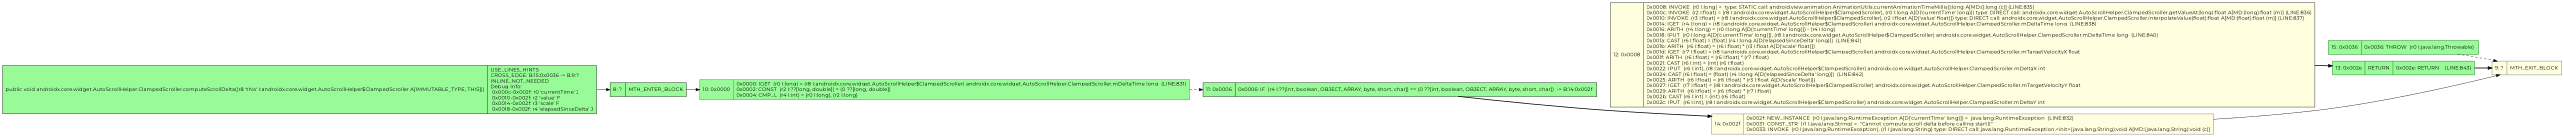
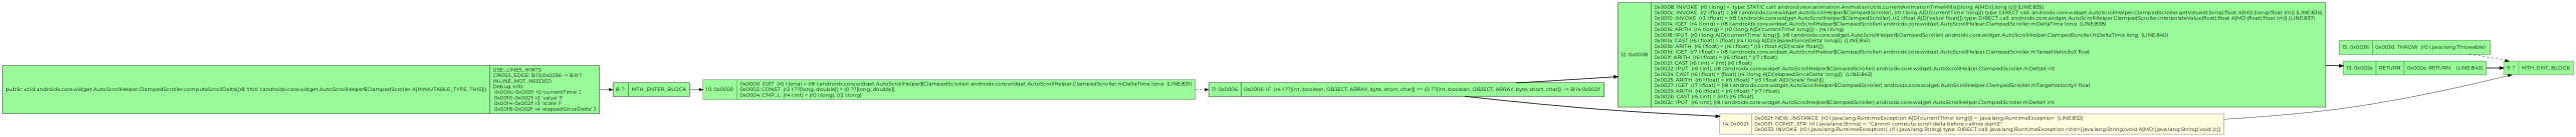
  digraph {
    fontname=Montserrat
    rankdir=LR
    node [color=black fillcolor=palegreen fontname=Montserrat shape=record style=filled]
    edge [fontname=Montserrat style=bold]
    n1 [label="{8\:\ ?|MTH_ENTER_BLOCK\l}"]
    n2 [color=gray40 label="{10\:\ 0x0000|0x0000: IGET  (r0 I:long) = (r8 I:androidx.core.widget.AutoScrollHelper$ClampedScroller) androidx.core.widget.AutoScrollHelper.ClampedScroller.mDeltaTime long  (LINE:831)\l0x0002: CONST  (r2 I:??[long, double]) = (0 ??[long, double]) \l0x0004: CMP_L  (r4 I:int) = (r0 I:long), (r2 I:long) \l}"]
    n3 [label="{11\:\ 0x0006|0x0006: IF  (r4 I:??[int, boolean, OBJECT, ARRAY, byte, short, char]) == (0 ??[int, boolean, OBJECT, ARRAY, byte, short, char])  \-\> B:14:0x002f \l}"]
-   n4 [fillcolor=lightyellow label="{12\:\ 0x0008|0x0008: INVOKE  (r0 I:long) =  type: STATIC call: android.view.animation.AnimationUtils.currentAnimationTimeMillis():long A[MD:():long (c)] (LINE:835)\l0x000c: INVOKE  (r2 I:float) = (r8 I:androidx.core.widget.AutoScrollHelper$ClampedScroller), (r0 I:long A[D('currentTime' long)]) type: DIRECT call: androidx.core.widget.AutoScrollHelper.ClampedScroller.getValueAt(long):float A[MD:(long):float (m)] (LINE:836)\l0x0010: INVOKE  (r3 I:float) = (r8 I:androidx.core.widget.AutoScrollHelper$ClampedScroller), (r2 I:float A[D('value' float)]) type: DIRECT call: androidx.core.widget.AutoScrollHelper.ClampedScroller.interpolateValue(float):float A[MD:(float):float (m)] (LINE:837)\l0x0014: IGET  (r4 I:long) = (r8 I:androidx.core.widget.AutoScrollHelper$ClampedScroller) androidx.core.widget.AutoScrollHelper.ClampedScroller.mDeltaTime long  (LINE:838)\l0x0016: ARITH  (r4 I:long) = (r0 I:long A[D('currentTime' long)]) \- (r4 I:long) \l0x0018: IPUT  (r0 I:long A[D('currentTime' long)]), (r8 I:androidx.core.widget.AutoScrollHelper$ClampedScroller) androidx.core.widget.AutoScrollHelper.ClampedScroller.mDeltaTime long  (LINE:840)\l0x001a: CAST (r6 I:float) = (float) (r4 I:long A[D('elapsedSinceDelta' long)])  (LINE:841)\l0x001b: ARITH  (r6 I:float) = (r6 I:float) * (r3 I:float A[D('scale' float)]) \l0x001d: IGET  (r7 I:float) = (r8 I:androidx.core.widget.AutoScrollHelper$ClampedScroller) androidx.core.widget.AutoScrollHelper.ClampedScroller.mTargetVelocityX float \l0x001f: ARITH  (r6 I:float) = (r6 I:float) * (r7 I:float) \l0x0021: CAST (r6 I:int) = (int) (r6 I:float) \l0x0022: IPUT  (r6 I:int), (r8 I:androidx.core.widget.AutoScrollHelper$ClampedScroller) androidx.core.widget.AutoScrollHelper.ClampedScroller.mDeltaX int \l0x0024: CAST (r6 I:float) = (float) (r4 I:long A[D('elapsedSinceDelta' long)])  (LINE:842)\l0x0025: ARITH  (r6 I:float) = (r6 I:float) * (r3 I:float A[D('scale' float)]) \l0x0027: IGET  (r7 I:float) = (r8 I:androidx.core.widget.AutoScrollHelper$ClampedScroller) androidx.core.widget.AutoScrollHelper.ClampedScroller.mTargetVelocityY float \l0x0029: ARITH  (r6 I:float) = (r6 I:float) * (r7 I:float) \l0x002b: CAST (r6 I:int) = (int) (r6 I:float) \l0x002c: IPUT  (r6 I:int), (r8 I:androidx.core.widget.AutoScrollHelper$ClampedScroller) androidx.core.widget.AutoScrollHelper.ClampedScroller.mDeltaY int \l}"]
+   n4 [label="{12\:\ 0x0008|0x0008: INVOKE  (r0 I:long) =  type: STATIC call: android.view.animation.AnimationUtils.currentAnimationTimeMillis():long A[MD:():long (c)] (LINE:835)\l0x000c: INVOKE  (r2 I:float) = (r8 I:androidx.core.widget.AutoScrollHelper$ClampedScroller), (r0 I:long A[D('currentTime' long)]) type: DIRECT call: androidx.core.widget.AutoScrollHelper.ClampedScroller.getValueAt(long):float A[MD:(long):float (m)] (LINE:836)\l0x0010: INVOKE  (r3 I:float) = (r8 I:androidx.core.widget.AutoScrollHelper$ClampedScroller), (r2 I:float A[D('value' float)]) type: DIRECT call: androidx.core.widget.AutoScrollHelper.ClampedScroller.interpolateValue(float):float A[MD:(float):float (m)] (LINE:837)\l0x0014: IGET  (r4 I:long) = (r8 I:androidx.core.widget.AutoScrollHelper$ClampedScroller) androidx.core.widget.AutoScrollHelper.ClampedScroller.mDeltaTime long  (LINE:838)\l0x0016: ARITH  (r4 I:long) = (r0 I:long A[D('currentTime' long)]) \- (r4 I:long) \l0x0018: IPUT  (r0 I:long A[D('currentTime' long)]), (r8 I:androidx.core.widget.AutoScrollHelper$ClampedScroller) androidx.core.widget.AutoScrollHelper.ClampedScroller.mDeltaTime long  (LINE:840)\l0x001a: CAST (r6 I:float) = (float) (r4 I:long A[D('elapsedSinceDelta' long)])  (LINE:841)\l0x001b: ARITH  (r6 I:float) = (r6 I:float) * (r3 I:float A[D('scale' float)]) \l0x001d: IGET  (r7 I:float) = (r8 I:androidx.core.widget.AutoScrollHelper$ClampedScroller) androidx.core.widget.AutoScrollHelper.ClampedScroller.mTargetVelocityX float \l0x001f: ARITH  (r6 I:float) = (r6 I:float) * (r7 I:float) \l0x0021: CAST (r6 I:int) = (int) (r6 I:float) \l0x0022: IPUT  (r6 I:int), (r8 I:androidx.core.widget.AutoScrollHelper$ClampedScroller) androidx.core.widget.AutoScrollHelper.ClampedScroller.mDeltaX int \l0x0024: CAST (r6 I:float) = (float) (r4 I:long A[D('elapsedSinceDelta' long)])  (LINE:842)\l0x0025: ARITH  (r6 I:float) = (r6 I:float) * (r3 I:float A[D('scale' float)]) \l0x0027: IGET  (r7 I:float) = (r8 I:androidx.core.widget.AutoScrollHelper$ClampedScroller) androidx.core.widget.AutoScrollHelper.ClampedScroller.mTargetVelocityY float \l0x0029: ARITH  (r6 I:float) = (r6 I:float) * (r7 I:float) \l0x002b: CAST (r6 I:int) = (int) (r6 I:float) \l0x002c: IPUT  (r6 I:int), (r8 I:androidx.core.widget.AutoScrollHelper$ClampedScroller) androidx.core.widget.AutoScrollHelper.ClampedScroller.mDeltaY int \l}"]
    n5 [color=gray40 fillcolor=lightyellow label="{14\:\ 0x002f|0x002f: NEW_INSTANCE  (r0 I:java.lang.RuntimeException A[D('currentTime' long)]) =  java.lang.RuntimeException  (LINE:832)\l0x0031: CONST_STR  (r1 I:java.lang.String) =  \"Cannot compute scroll delta before calling start()\" \l0x0033: INVOKE  (r0 I:java.lang.RuntimeException), (r1 I:java.lang.String) type: DIRECT call: java.lang.RuntimeException.\<init\>(java.lang.String):void A[MD:(java.lang.String):void (c)]\l}"]
    n6 [color=darkgreen label="{13\:\ 0x002e|RETURN\l|0x002e: RETURN    (LINE:843)\l}"]
-   n7 [color=gray40 fillcolor=lightyellow label="{9\:\ ?|MTH_EXIT_BLOCK\l}"]
+   n7 [color=gray40 label="{9\:\ ?|MTH_EXIT_BLOCK\l}"]
    n8 [color=darkgreen label="{15\:\ 0x0036|0x0036: THROW  (r0 I:java.lang.Throwable) \l}"]
    n9 [label="{public void androidx.core.widget.AutoScrollHelper.ClampedScroller.computeScrollDelta((r8 'this' I:androidx.core.widget.AutoScrollHelper$ClampedScroller A[IMMUTABLE_TYPE, THIS]))  | USE_LINES_HINTS\lCROSS_EDGE: B:15:0x0036 \-\> B:9:?\lINLINE_NOT_NEEDED\lDebug Info:\l  0x000c\-0x002f: r0 'currentTime' J\l  0x0010\-0x002f: r2 'value' F\l  0x0014\-0x002f: r3 'scale' F\l  0x0018\-0x002f: r4 'elapsedSinceDelta' J\l}"]
    n1 -> n2 [style=solid]
    n2 -> n3 [style=dashed]
+   n3 -> n4
    n3 -> n5
    n4 -> n6
    n5 -> n7 [style=solid]
    n6 -> n7
    n8 -> n7 [style=dashed]
    n9 -> n1 [style=solid]
  }
